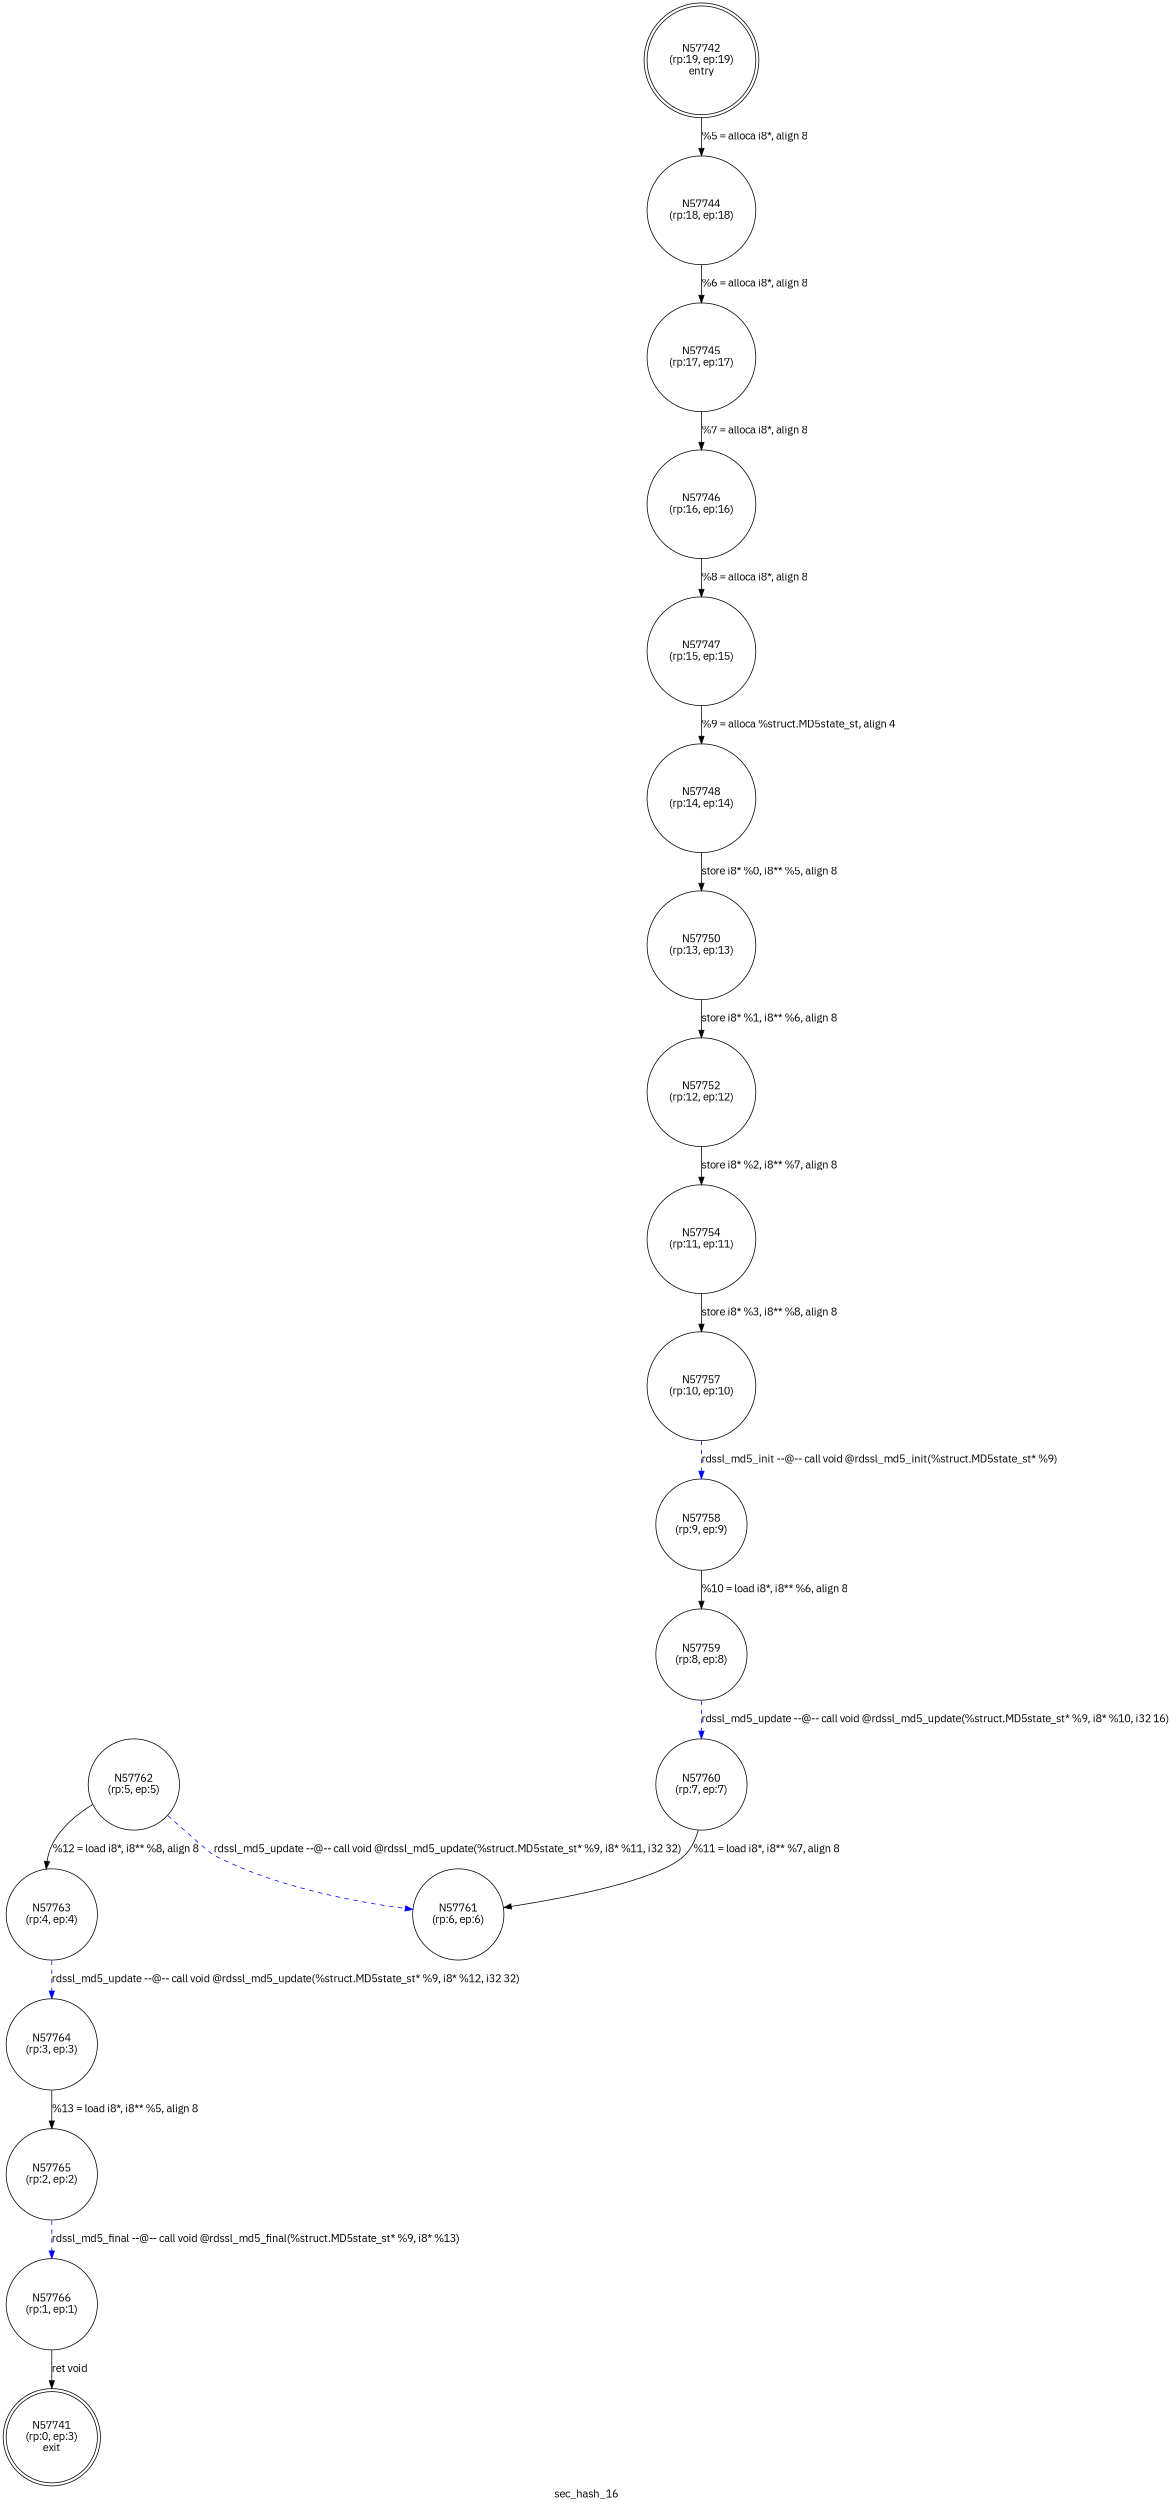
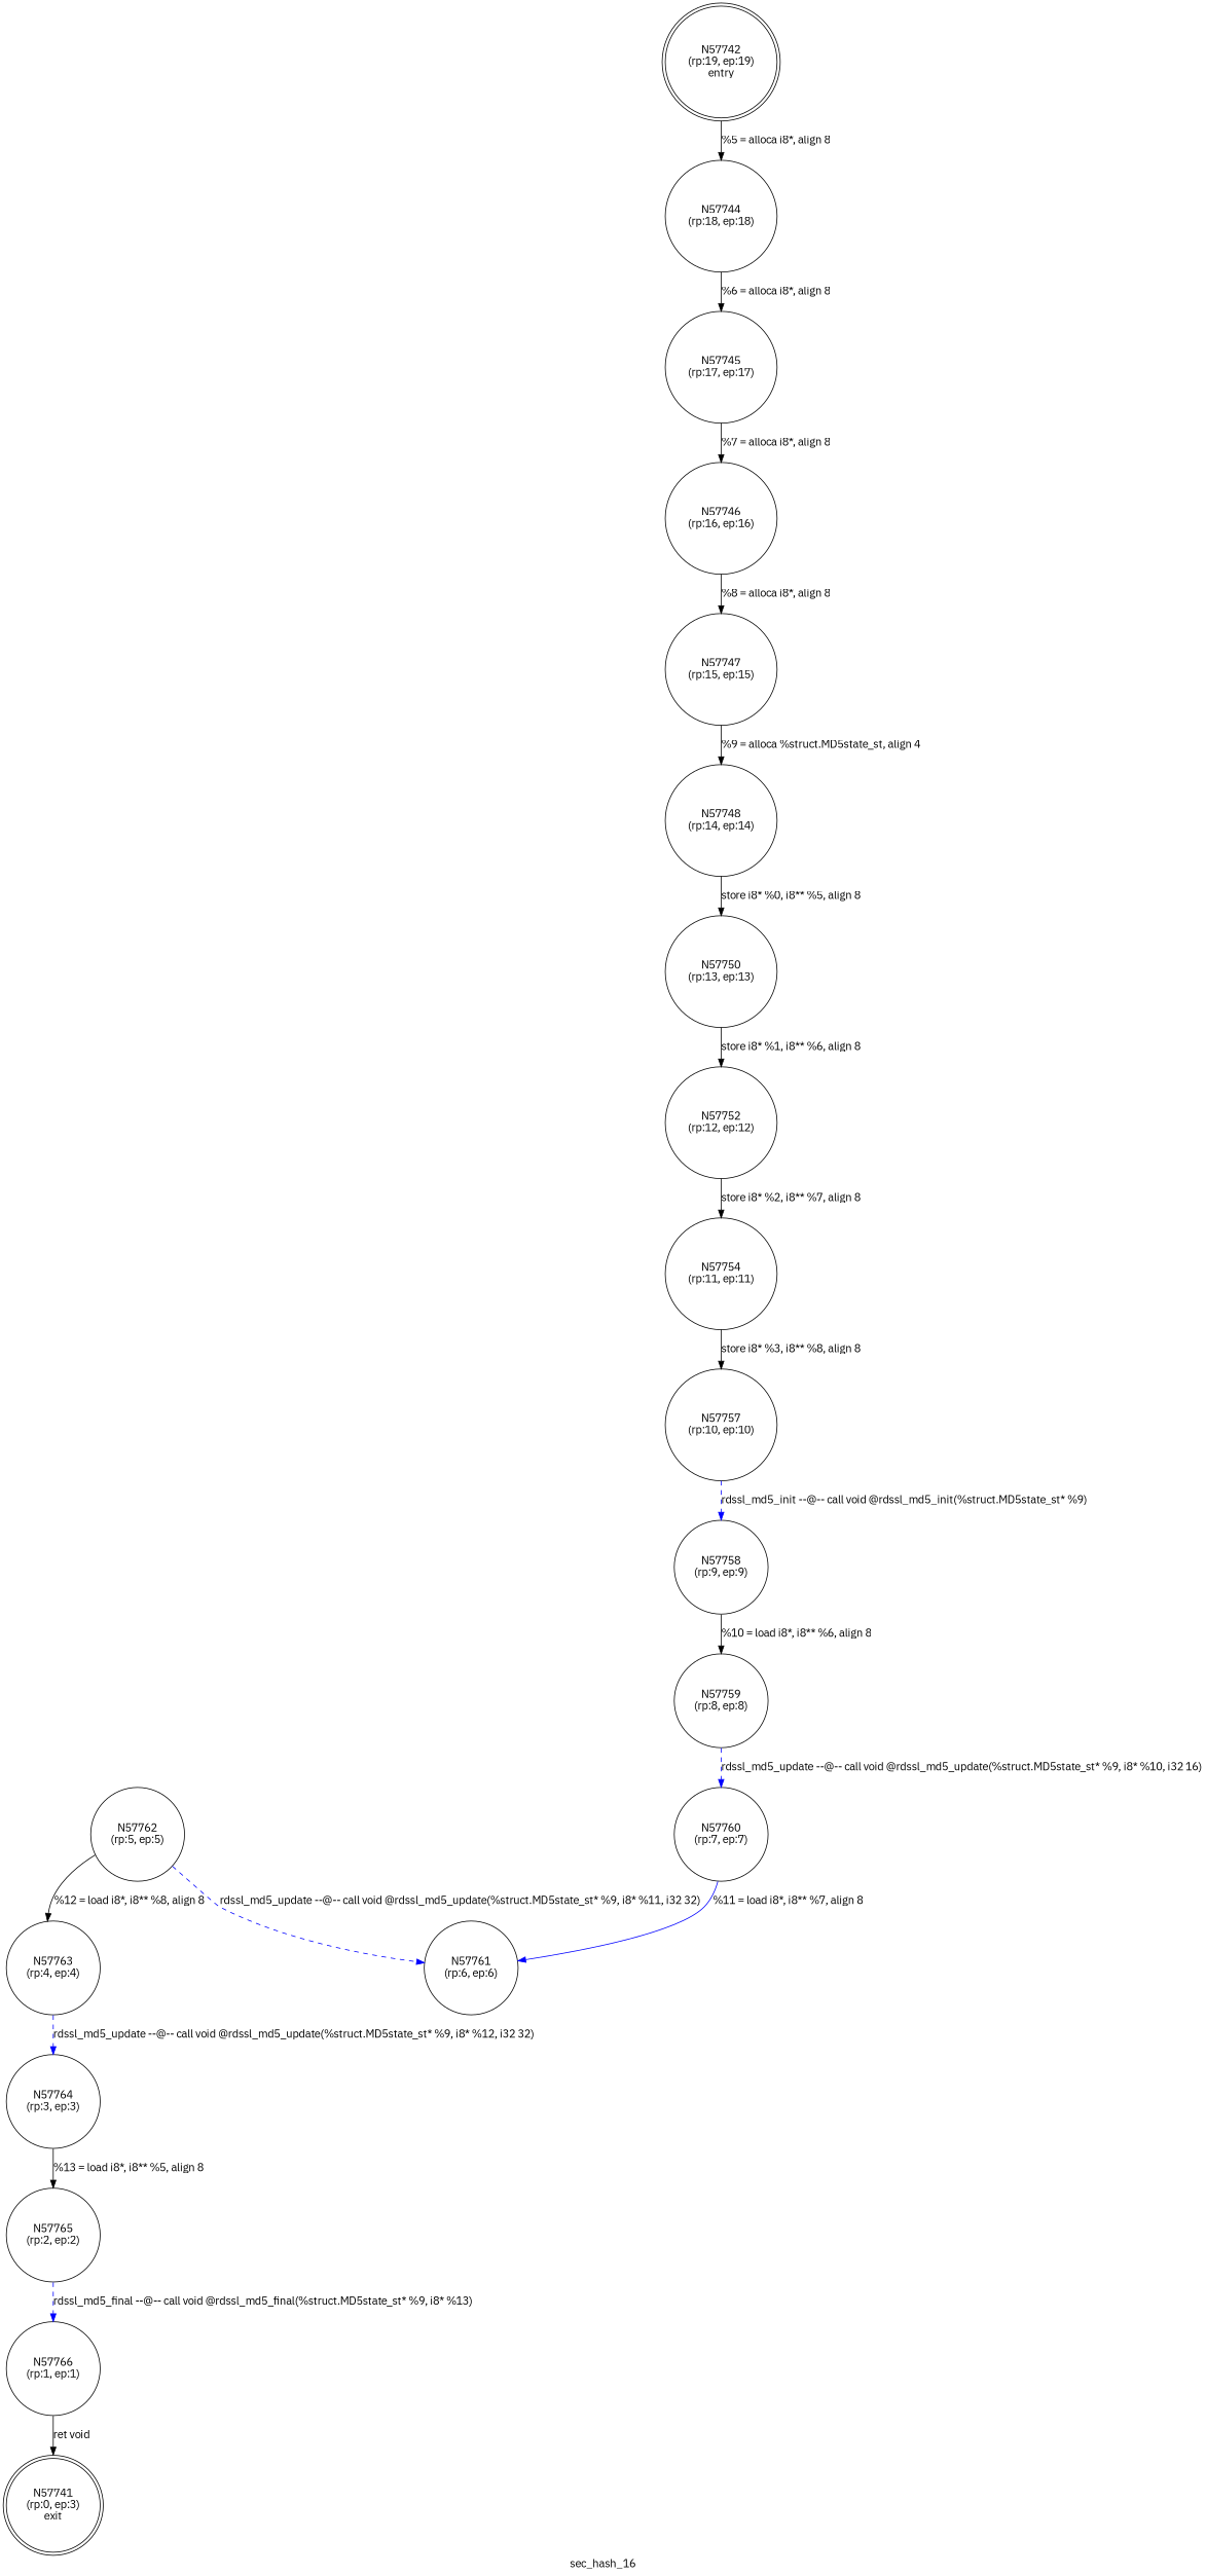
  digraph {
    fontname="IBM Plex Sans"
    label=sec_hash_16
    node [fontname="IBM Plex Sans" shape=circle]
    edge [fontname="IBM Plex Sans"]
    n1 [label="N57741\n(rp:0, ep:3)\nexit" shape=doublecircle]
    n2 [label="N57742\n(rp:19, ep:19)\nentry" shape=doublecircle]
    n3 [label="N57744\n(rp:18, ep:18)"]
    n4 [label="N57745\n(rp:17, ep:17)"]
    n5 [label="N57746\n(rp:16, ep:16)"]
    n6 [label="N57747\n(rp:15, ep:15)"]
    n7 [label="N57748\n(rp:14, ep:14)"]
    n8 [label="N57750\n(rp:13, ep:13)"]
    n9 [label="N57752\n(rp:12, ep:12)"]
    n10 [label="N57754\n(rp:11, ep:11)"]
    n11 [label="N57757\n(rp:10, ep:10)"]
    n12 [label="N57758\n(rp:9, ep:9)"]
    n13 [label="N57759\n(rp:8, ep:8)"]
    n14 [label="N57760\n(rp:7, ep:7)"]
    n15 [label="N57761\n(rp:6, ep:6)"]
    n16 [label="N57762\n(rp:5, ep:5)"]
    n17 [label="N57763\n(rp:4, ep:4)"]
    n18 [label="N57764\n(rp:3, ep:3)"]
    n19 [label="N57765\n(rp:2, ep:2)"]
    n20 [label="N57766\n(rp:1, ep:1)"]
    n2 -> n3 [label="%5 = alloca i8*, align 8"]
    n3 -> n4 [label="%6 = alloca i8*, align 8"]
    n4 -> n5 [label="%7 = alloca i8*, align 8"]
    n5 -> n6 [label="%8 = alloca i8*, align 8"]
    n6 -> n7 [label="%9 = alloca %struct.MD5state_st, align 4"]
    n7 -> n8 [label="store i8* %0, i8** %5, align 8"]
    n8 -> n9 [label="store i8* %1, i8** %6, align 8"]
    n9 -> n10 [label="store i8* %2, i8** %7, align 8"]
    n10 -> n11 [label="store i8* %3, i8** %8, align 8"]
    n11 -> n12 [color=blue label="rdssl_md5_init --@-- call void @rdssl_md5_init(%struct.MD5state_st* %9)" style=dashed]
    n12 -> n13 [label="%10 = load i8*, i8** %6, align 8"]
    n13 -> n14 [color=blue label="rdssl_md5_update --@-- call void @rdssl_md5_update(%struct.MD5state_st* %9, i8* %10, i32 16)" style=dashed]
-   n14 -> n15 [label="%11 = load i8*, i8** %7, align 8"]
+   n14 -> n15 [label="%11 = load i8*, i8** %7, align 8" color=blue]
    n16 -> n15 [color=blue label="rdssl_md5_update --@-- call void @rdssl_md5_update(%struct.MD5state_st* %9, i8* %11, i32 32)" style=dashed]
    n16 -> n17 [label="%12 = load i8*, i8** %8, align 8"]
    n17 -> n18 [color=blue label="rdssl_md5_update --@-- call void @rdssl_md5_update(%struct.MD5state_st* %9, i8* %12, i32 32)" style=dashed]
    n18 -> n19 [label="%13 = load i8*, i8** %5, align 8"]
    n19 -> n20 [color=blue label="rdssl_md5_final --@-- call void @rdssl_md5_final(%struct.MD5state_st* %9, i8* %13)" style=dashed]
    n20 -> n1 [label="ret void"]
  }
